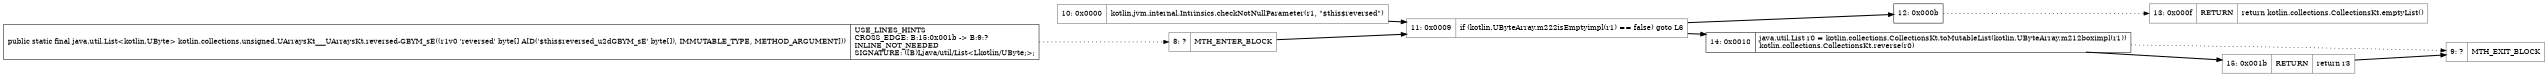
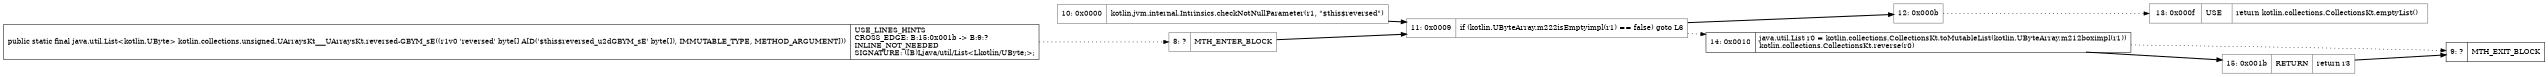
  digraph {
    rankdir=LR
    node [color=gray40 shape=record]
    edge [style=bold]
    n1 [label="{8\:\ ?|MTH_ENTER_BLOCK\l}"]
    n2 [label="{11\:\ 0x0009|if (kotlin.UByteArray.m222isEmptyimpl(r1) == false) goto L6\l}"]
    n3 [label="{10\:\ 0x0000|kotlin.jvm.internal.Intrinsics.checkNotNullParameter(r1, \"$this$reversed\")\l}"]
-   n4 [color=black label="{12\:\ 0x000b}"]
+   n4 [label="{12\:\ 0x000b}"]
    n5 [color=black label="{14\:\ 0x0010|java.util.List r0 = kotlin.collections.CollectionsKt.toMutableList(kotlin.UByteArray.m212boximpl(r1))\lkotlin.collections.CollectionsKt.reverse(r0)\l}"]
-   n6 [label="{13\:\ 0x000f|RETURN\l|return kotlin.collections.CollectionsKt.emptyList()\l}"]
-   n7 [label="{9\:\ ?|MTH_EXIT_BLOCK\l}"]
+   n6 [label="{13\:\ 0x000f|USE\l|return kotlin.collections.CollectionsKt.emptyList()\l}"]
+   n7 [color=black label="{9\:\ ?|MTH_EXIT_BLOCK\l}"]
    n8 [label="{15\:\ 0x001b|RETURN\l|return r3\l}"]
    n9 [color=black label="{public static final java.util.List\<kotlin.UByte\> kotlin.collections.unsigned.UArraysKt___UArraysKt.reversed\-GBYM_sE((r1v0 'reversed' byte[] A[D('$this$reversed_u2dGBYM_sE' byte[]), IMMUTABLE_TYPE, METHOD_ARGUMENT]))  | USE_LINES_HINTS\lCROSS_EDGE: B:15:0x001b \-\> B:9:?\lINLINE_NOT_NEEDED\lSIGNATURE: ([B)Ljava\/util\/List\<Lkotlin\/UByte;\>;\l}"]
    n1 -> n2
    n2 -> n4
-   n2 -> n5
+   n2 -> n5 [style=dotted]
    n3 -> n2
    n4 -> n6 [style=dotted]
    n5 -> n7 [style=dotted]
    n5 -> n8
    n8 -> n7
    n9 -> n1 [style=dotted]
  }
